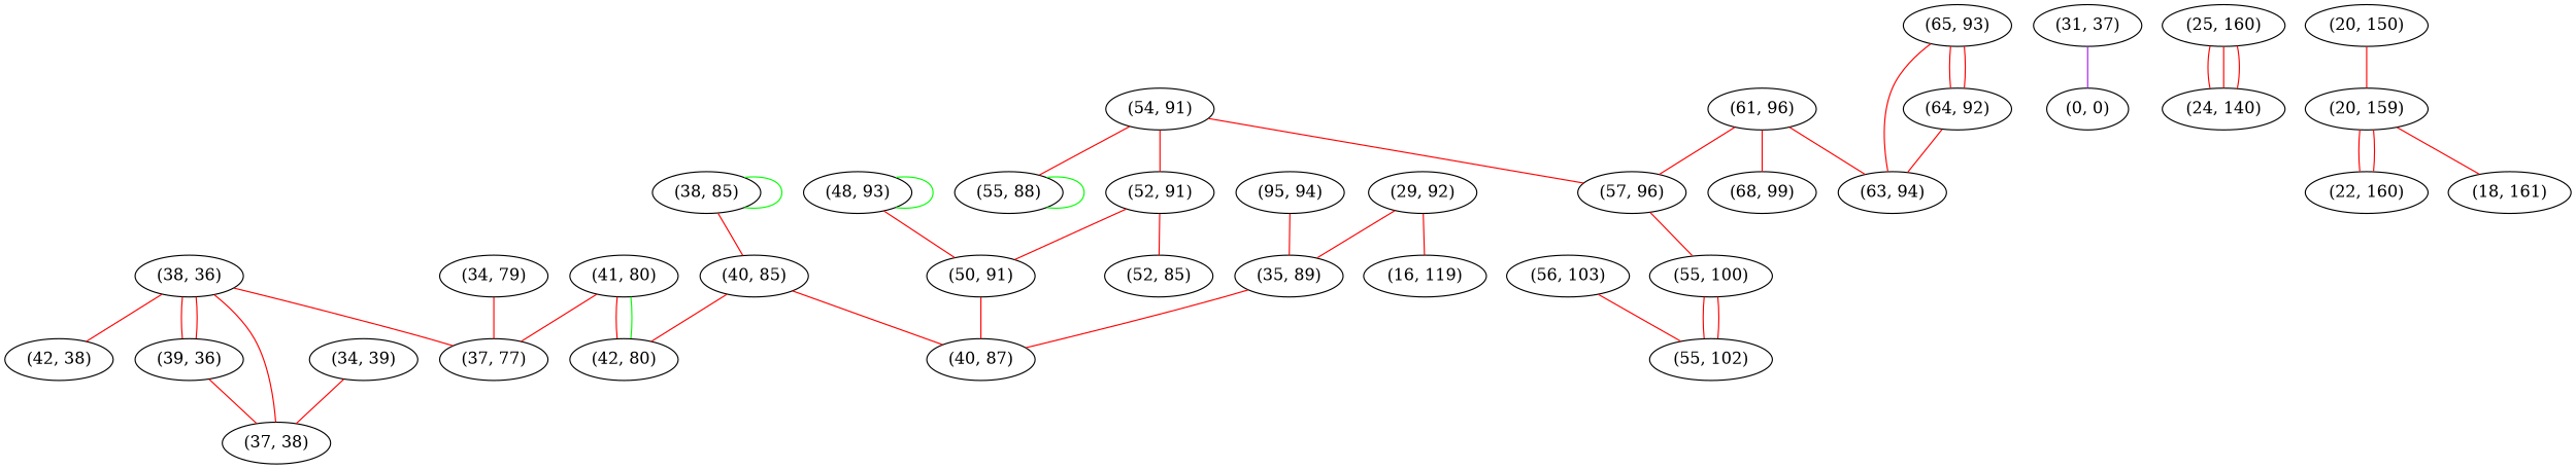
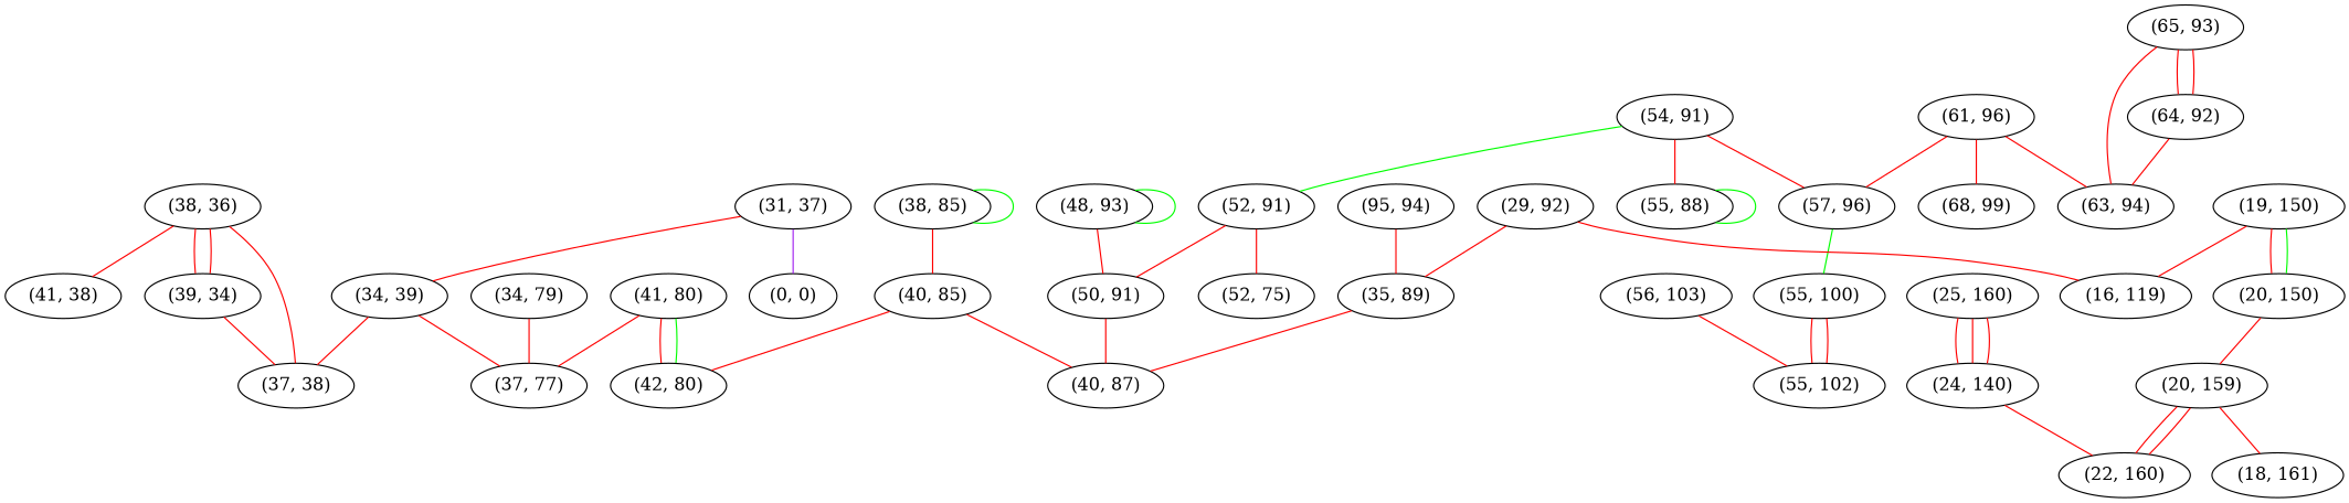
  graph {
    edge [color=red weight=1]
    "(38, 36)"
-   "(39, 36)"
+   "(39, 36)" [label="(39, 34)"]
    "(37, 38)"
-   "(41, 38)" [label="(42, 38)"]
+   "(41, 38)"
    "(54, 91)"
    "(52, 91)"
    "(57, 96)"
    "(55, 88)"
    "(50, 91)"
-   "(52, 85)"
+   "(52, 85)" [label="(52, 75)"]
    "(55, 100)"
    "(31, 37)"
    "(34, 39)"
    "(0, 0)"
    "(37, 77)"
    "(48, 93)"
    "(40, 87)"
    "(61, 96)"
    "(68, 99)"
    "(63, 94)"
    n21 [label="(24, 140)"]
    "(25, 160)"
    "(22, 160)"
    "(38, 85)"
    "(40, 85)"
    "(42, 80)"
+   "(19, 150)"
    "(20, 150)"
    "(16, 119)"
    "(20, 159)"
    "(65, 93)"
    "(64, 92)"
    "(41, 80)"
    n34 [label="(95, 94)"]
    "(35, 89)"
    "(55, 102)"
    n37 [label="(29, 92)"]
    "(18, 161)"
    "(34, 79)"
    "(56, 103)"
    "(38, 36)" -- "(39, 36)"
    "(38, 36)" -- "(39, 36)"
    "(38, 36)" -- "(37, 38)"
    "(38, 36)" -- "(41, 38)"
    "(39, 36)" -- "(37, 38)"
-   "(54, 91)" -- "(52, 91)"
+   "(54, 91)" -- "(52, 91)" [color=green]
    "(54, 91)" -- "(57, 96)"
    "(54, 91)" -- "(55, 88)"
    "(52, 91)" -- "(50, 91)"
    "(52, 91)" -- "(52, 85)"
-   "(57, 96)" -- "(55, 100)"
+   "(57, 96)" -- "(55, 100)" [color=green]
    "(55, 88)" -- "(55, 88)" [color=green weight=2]
    "(50, 91)" -- "(40, 87)"
    "(55, 100)" -- "(55, 102)"
    "(55, 100)" -- "(55, 102)"
+   "(31, 37)" -- "(34, 39)"
    "(31, 37)" -- "(0, 0)" [color=purple weight=4]
    "(34, 39)" -- "(37, 38)"
-   "(38, 36)" -- "(37, 77)"
+   "(34, 39)" -- "(37, 77)"
    "(48, 93)" -- "(50, 91)"
    "(48, 93)" -- "(48, 93)" [color=green weight=2]
    "(61, 96)" -- "(57, 96)"
    "(61, 96)" -- "(68, 99)"
    "(61, 96)" -- "(63, 94)"
+   n21 -- "(22, 160)"
    "(25, 160)" -- n21
    "(25, 160)" -- n21
    "(25, 160)" -- n21
    "(38, 85)" -- "(38, 85)" [color=green weight=2]
    "(38, 85)" -- "(40, 85)"
    "(40, 85)" -- "(40, 87)"
    "(40, 85)" -- "(42, 80)"
+   "(19, 150)" -- "(20, 150)"
+   "(19, 150)" -- "(20, 150)" [color=green weight=2]
+   "(19, 150)" -- "(16, 119)"
    "(20, 150)" -- "(20, 159)"
    "(20, 159)" -- "(22, 160)"
    "(20, 159)" -- "(22, 160)"
    "(20, 159)" -- "(18, 161)"
    "(65, 93)" -- "(63, 94)"
    "(65, 93)" -- "(64, 92)"
    "(65, 93)" -- "(64, 92)"
    "(64, 92)" -- "(63, 94)"
    "(41, 80)" -- "(37, 77)"
    "(41, 80)" -- "(42, 80)"
    "(41, 80)" -- "(42, 80)" [color=green weight=2]
    n34 -- "(35, 89)"
    "(35, 89)" -- "(40, 87)"
    n37 -- "(16, 119)"
    n37 -- "(35, 89)"
    "(34, 79)" -- "(37, 77)"
    "(56, 103)" -- "(55, 102)"
  }
